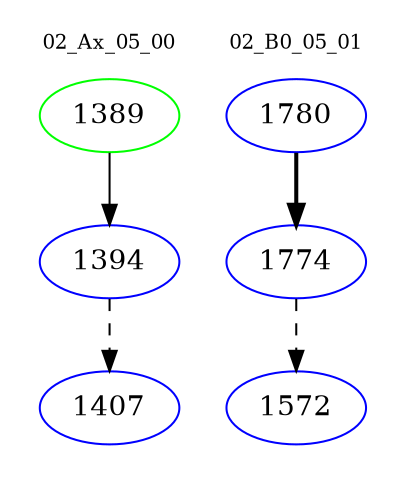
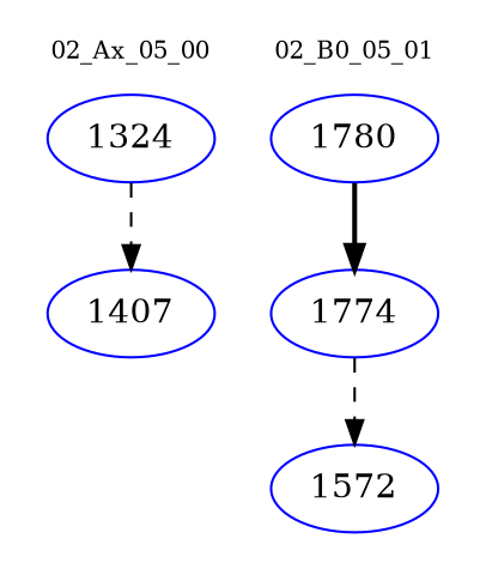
  digraph {
    node [color=blue]
    edge [color=black style=dashed]
-   n1 [color=green label=1389]
-   n2 [label=1394]
+   n2 [label=1324]
    n3 [label=1407]
    n4 [label=1780]
    n5 [label=1774]
    n6 [label=1572]
    subgraph cluster_1 {
      color=white
      fontsize=10
      label="02_Ax_05_00"
-     n1
      n2
      n3
    }
    subgraph cluster_2 {
      color=white
      fontsize=10
      label="02_B0_05_01"
      n4
      n5
      n6
    }
-   n1 -> n2 [style=solid]
    n2 -> n3
    n4 -> n5 [style=bold]
    n5 -> n6
  }
